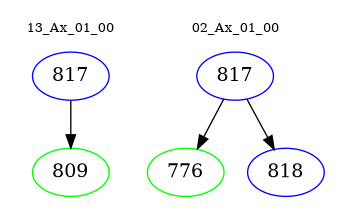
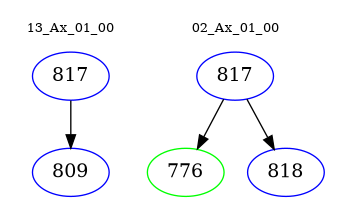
  digraph {
    node [color=blue]
    edge [color=black]
    n1 [label=817]
-   n2 [color=green label=809]
+   n2 [label=809]
    n3 [label=817]
    n4 [color=green label=776]
    n5 [label=818]
    subgraph cluster_1 {
      color=white
      fontsize=10
      label="13_Ax_01_00"
      n1
      n2
    }
    subgraph cluster_2 {
      color=white
      fontsize=10
      label="02_Ax_01_00"
      n3
      n4
      n5
    }
    n1 -> n2
    n3 -> n4
    n3 -> n5
  }
